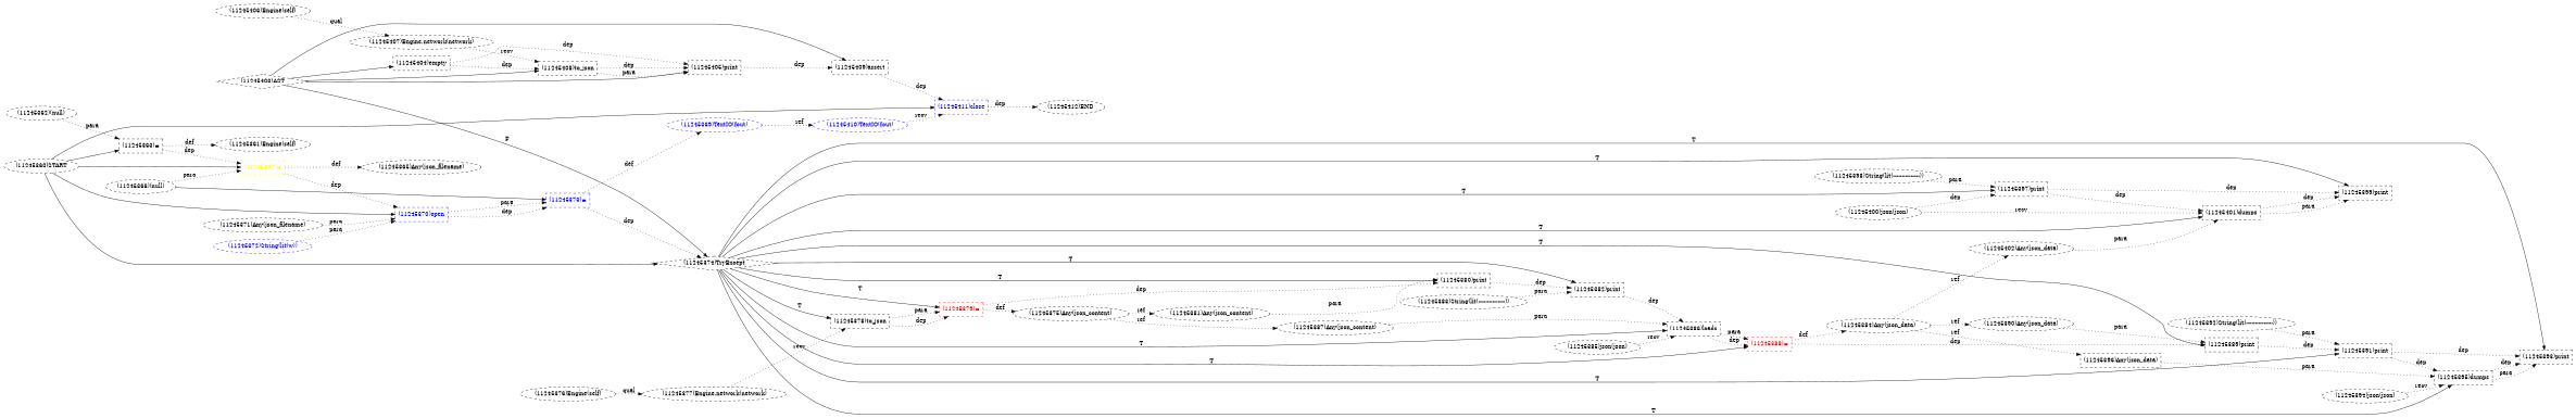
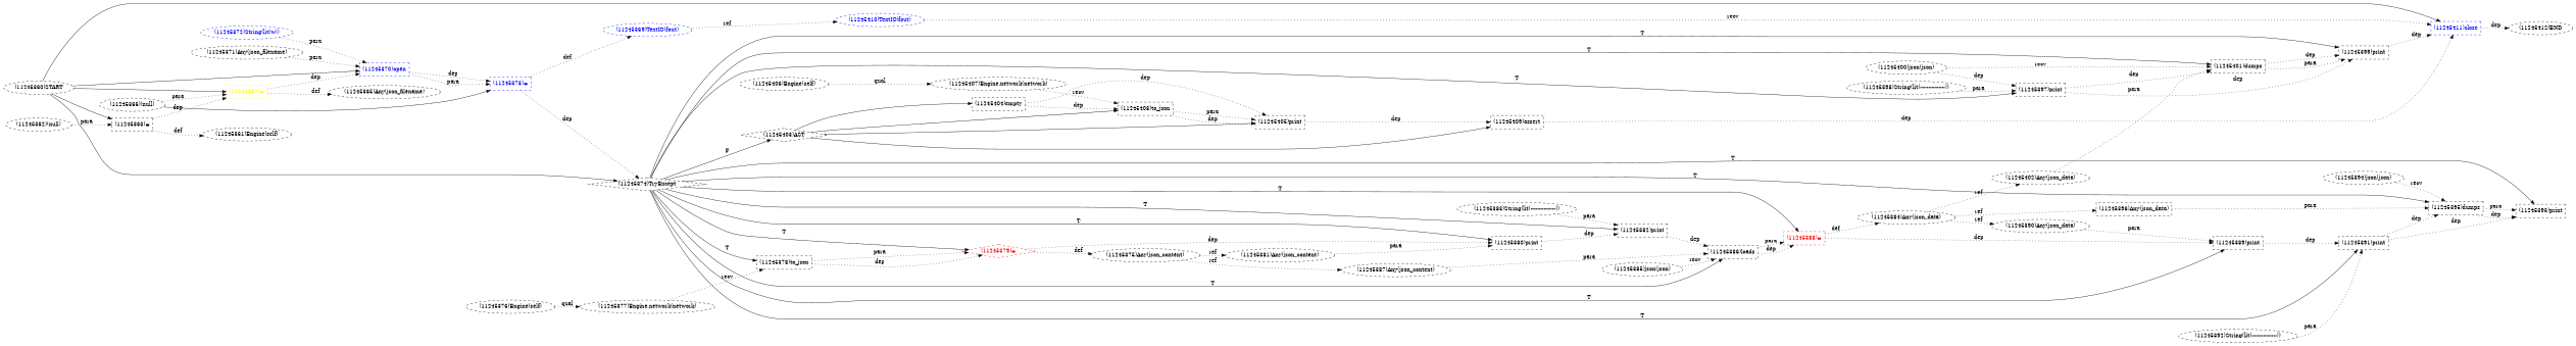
  digraph {
    rankdir=LR
    node [shape=ellipse style=dashed]
    edge [style=dotted]
    n1 [label="(11245389)print" shape=box]
    n2 [label="(11245391)print" shape=box]
    n3 [label="(11245395)dumps" shape=box]
    n4 [label="(11245393)print" shape=box]
    n5 [label="(11245400)json(json)"]
    n6 [label="(11245401)dumps" shape=box]
    n7 [label="(11245397)print" shape=box]
    n8 [label="(11245399)print" shape=box]
    n9 [label="(11245365)Any(json_filename)"]
    n10 [label="(11245376)Engine(self)"]
    n11 [label="(11245377)Engine.network(network)"]
    n12 [label="(11245378)to_json" shape=box]
    n13 [label="(11245360)START" shape=""]
    n14 [color=black fontcolor=black label="(11245363)=" shape=box]
    n15 [color=blue fontcolor=blue label="(11245370)open" shape=box]
    n16 [label="(11245374)TryExcept" shape=diamond]
    n17 [color=yellow fontcolor=yellow label="(11245367)=" shape=box]
    n18 [color=blue fontcolor=blue label="(11245411)close" shape=box]
    n19 [color=blue fontcolor=blue label="(11245373)=" shape=box]
    n20 [color=blue fontcolor=blue label="(11245369)TextIO(fout)"]
    n21 [label="(11245361)Engine(self)"]
-   n22 [color=red fontcolor=red label="(11245379)=" shape=box]
+   n22 [color=red fontcolor=red label="(11245379)=" shape=diamond]
    n23 [label="(11245386)loads" shape=box]
    n24 [color=red fontcolor=red label="(11245388)=" shape=box]
    n25 [label="(11245380)print" shape=box]
    n26 [label="(11245403)AST" shape=diamond]
    n27 [label="(11245382)print" shape=box]
    n28 [label="(11245412)END" shape=""]
    n29 [label="(11245375)Any(json_content)"]
    n30 [color=blue fontcolor=blue label="(11245410)TextIO(fout)"]
    n31 [label="(11245385)json(json)"]
    n32 [label="(11245384)Any(json_data)"]
    n33 [label="(11245396)Any(json_data)" shape=box]
    n34 [label="(11245390)Any(json_data)"]
    n35 [label="(11245402)Any(json_data)"]
    n36 [label="(11245409)assert" shape=box]
    n37 [label="(11245387)Any(json_content)"]
    n38 [label="(11245381)Any(json_content)"]
    n39 [label="(11245371)Any(json_filename)"]
    n40 [label="(11245404)empty" shape=box]
    n41 [label="(11245408)to_json" shape=box]
    n42 [label="(11245405)print" shape=box]
    n43 [color=blue fontcolor=blue label="(11245372)String(lit(w))"]
    n44 [label="(11245394)json(json)"]
    n45 [label="(11245383)String(lit(---------------))"]
    n46 [label="(11245366)(null)"]
    n47 [label="(11245392)String(lit(---------------))"]
    n48 [label="(11245398)String(lit(---------------))"]
    n49 [label="(11245407)Engine.network(network)"]
    n50 [label="(11245406)Engine(self)"]
    n51 [label="(11245362)(null)"]
    n1 -> n2 [label=dep]
    n2 -> n3 [label=dep]
    n2 -> n4 [label=dep]
    n3 -> n4 [label=dep]
    n3 -> n4 [label=para]
    n5 -> n6 [label=recv]
    n5 -> n7 [label=dep]
    n6 -> n8 [label=dep]
    n6 -> n8 [label=para]
    n7 -> n6 [label=dep]
    n7 -> n8 [label=dep]
+   n8 -> n18 [label=dep]
    n10 -> n11 [label=qual]
    n11 -> n12 [label=recv]
    n12 -> n22 [label=dep]
    n12 -> n22 [label=para]
    n13 -> n14 [style=solid]
    n13 -> n15 [style=solid]
    n13 -> n16 [style=solid]
    n13 -> n17 [style=solid]
    n13 -> n18 [style=solid]
    n14 -> n17 [label=dep]
    n14 -> n21 [label=def]
    n15 -> n19 [label=dep]
    n15 -> n19 [label=para]
    n16 -> n1 [label=T style=""]
    n16 -> n2 [label=T style=""]
    n16 -> n3 [label=T style=""]
    n16 -> n4 [label=T style=""]
    n16 -> n6 [label=T style=""]
    n16 -> n7 [label=T style=""]
    n16 -> n8 [label=T style=""]
    n16 -> n12 [label=T style=""]
    n16 -> n22 [label=T style=""]
    n16 -> n23 [label=T style=""]
    n16 -> n24 [label=T style=""]
    n16 -> n25 [label=T style=""]
-   n26 -> n16 [label=F style=""]
+   n16 -> n26 [label=F style=""]
    n16 -> n27 [label=T style=""]
    n17 -> n9 [label=def]
    n17 -> n15 [label=dep]
    n18 -> n28 [label=dep]
    n19 -> n16 [label=dep]
    n19 -> n20 [label=def]
    n20 -> n30 [label=ref]
    n22 -> n25 [label=dep]
    n22 -> n29 [label=def]
    n23 -> n24 [label=dep]
    n23 -> n24 [label=para]
    n24 -> n1 [label=dep]
    n24 -> n32 [label=def]
    n25 -> n27 [label=dep]
    n26 -> n36 [style=solid]
    n26 -> n40 [style=solid]
    n26 -> n41 [style=solid]
    n26 -> n42 [style=solid]
    n27 -> n23 [label=dep]
    n29 -> n37 [label=ref]
    n29 -> n38 [label=ref]
    n30 -> n18 [label=recv]
    n31 -> n23 [label=recv]
    n32 -> n33 [label=ref]
    n32 -> n34 [label=ref]
    n32 -> n35 [label=ref]
    n33 -> n3 [label=para]
    n34 -> n1 [label=para]
    n35 -> n6 [label=para]
    n36 -> n18 [label=dep]
    n37 -> n23 [label=para]
    n38 -> n25 [label=para]
    n39 -> n15 [label=para]
    n40 -> n41 [label=dep]
    n40 -> n42 [label=dep]
    n41 -> n42 [label=dep]
    n41 -> n42 [label=para]
    n42 -> n36 [label=dep]
    n43 -> n15 [label=para]
    n44 -> n3 [label=recv]
    n45 -> n27 [label=para]
    n46 -> n17 [label=para]
    n46 -> n19 [style=solid]
    n47 -> n2 [label=para]
    n48 -> n7 [label=para]
    n49 -> n41 [label=recv]
    n50 -> n49 [label=qual]
    n51 -> n14 [label=para]
  }
